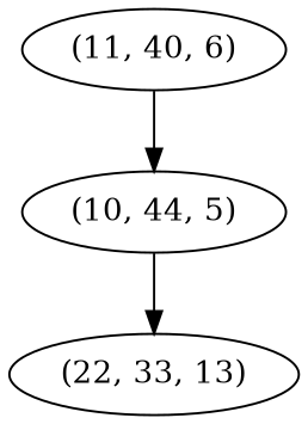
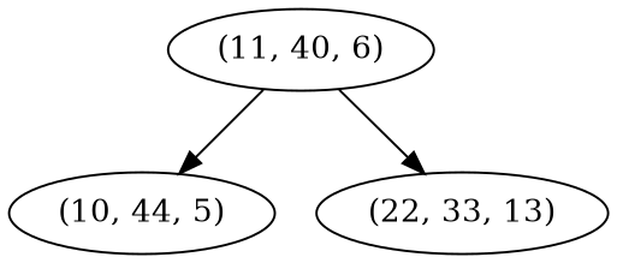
  digraph {
    "(11, 40, 6)"
    "(10, 44, 5)"
    "(22, 33, 13)"
    "(11, 40, 6)" -> "(10, 44, 5)"
-   "(10, 44, 5)" -> "(22, 33, 13)"
+   "(11, 40, 6)" -> "(22, 33, 13)"
  }
